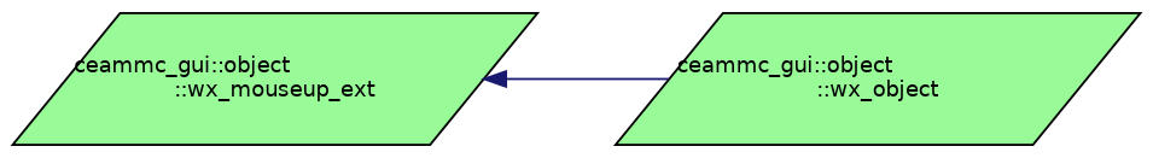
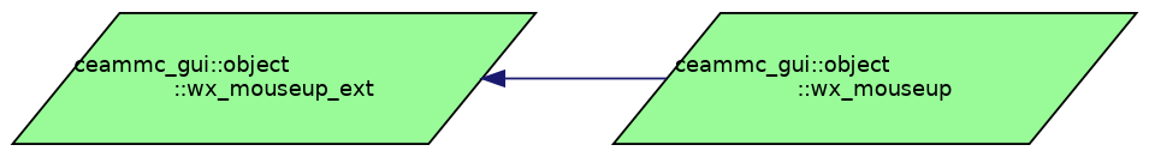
  digraph {
    rankdir=LR
    node [color=black fillcolor=palegreen fontname=Helvetica fontsize=10 shape=parallelogram style=filled]
    n1 [fontcolor=black height=0.2 label="ceammc_gui::object\l::wx_mouseup_ext" width=0.4]
-   n2 [height=0.2 label="ceammc_gui::object\l::wx_object" width=0.4]
+   n2 [height=0.2 label="ceammc_gui::object\l::wx_mouseup" width=0.4]
    n1 -> n2 [color=midnightblue dir=back fontname=Helvetica fontsize=10 labelfontname=Helvetica labelfontsize=10 style=solid]
  }
